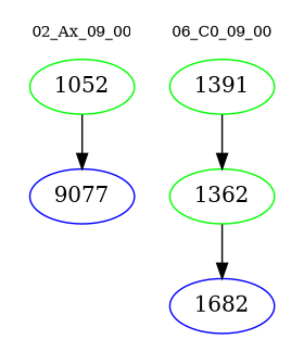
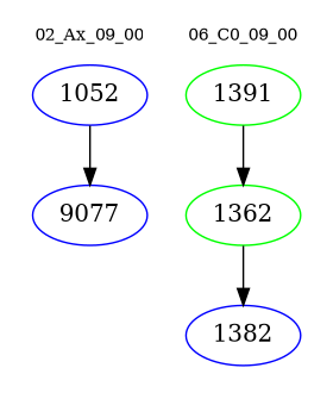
  digraph {
    node [color=green]
    edge [color=black]
-   n1 [label=1052]
+   n1 [color=blue label=1052]
    n2 [color=blue label=9077]
    n3 [label=1391]
    n4 [label=1362]
-   n5 [color=blue label=1682]
+   n5 [color=blue label=1382]
    subgraph cluster_1 {
      color=white
      fontsize=10
      label="02_Ax_09_00"
      n1
      n2
    }
    subgraph cluster_2 {
      color=white
      fontsize=10
      label="06_C0_09_00"
      n3
      n4
      n5
    }
    n1 -> n2
    n3 -> n4
    n4 -> n5
  }
